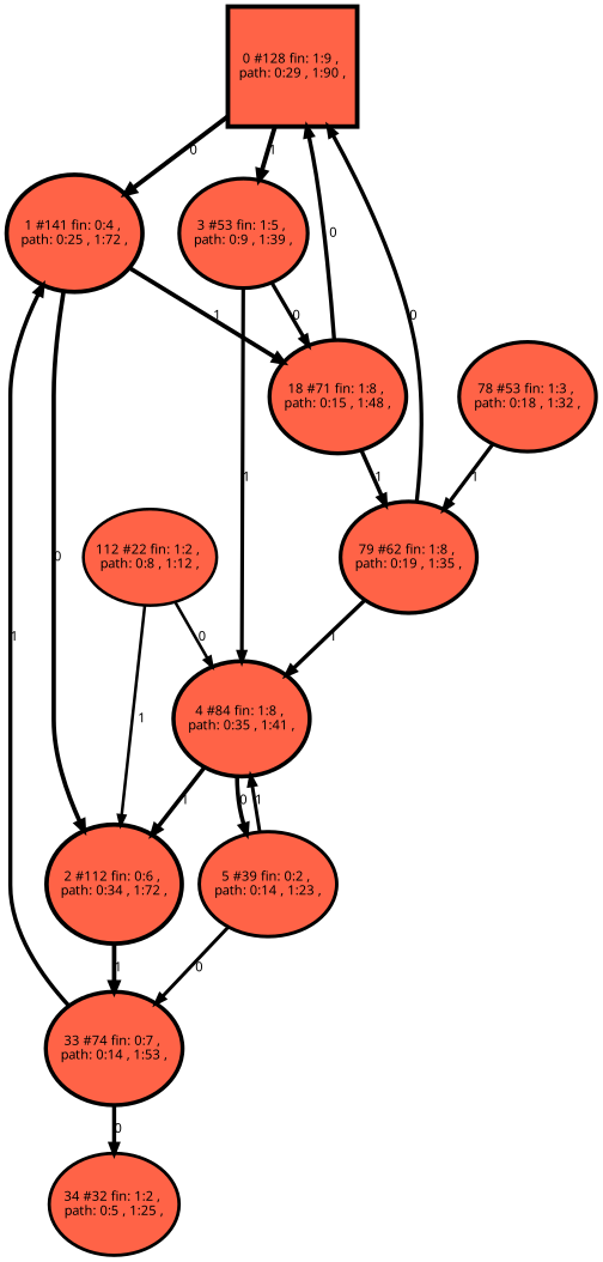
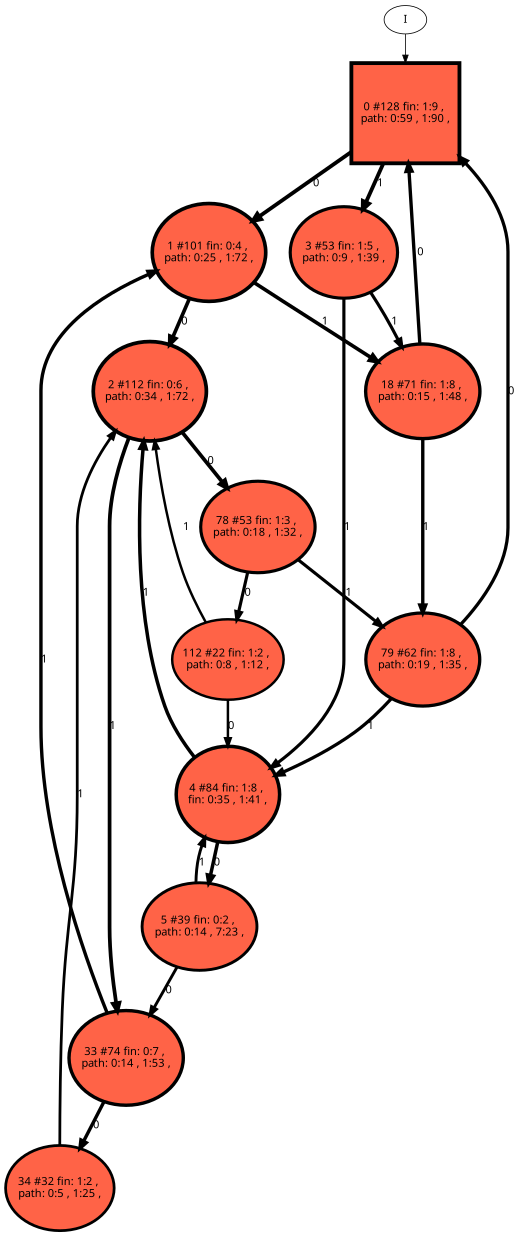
  digraph {
    fontname="Noto Sans"
    node [fillcolor=tomato fontname="Noto Sans" penwidth=3.98898 style=filled]
    edge [fontname="Noto Sans" penwidth=3.98898]
-   n1 [height=1.76812 label="0 #128 fin: 1:9 , \n path: 0:29 , 1:90 , " penwidth=4.85981 shape=box width=1.76812]
-   n2 [height=1.72722 label="1 #141 fin: 0:4 , \n path: 0:25 , 1:72 , " penwidth=4.62497 width=1.72722]
+   n1 [height=1.76812 label="0 #128 fin: 1:9 , \n path: 0:59 , 1:90 , " penwidth=4.85981 shape=box width=1.76812]
+   n2 [height=1.72722 label="1 #101 fin: 0:4 , \n path: 0:25 , 1:72 , " penwidth=4.62497 width=1.72722]
    n3 [height=1.60723 label="3 #53 fin: 1:5 , \n path: 0:9 , 1:39 , " width=1.60723]
    n4 [height=1.74526 label="2 #112 fin: 0:6 , \n path: 0:34 , 1:72 , " penwidth=4.72739 width=1.74526]
    n5 [height=1.66329 label="18 #71 fin: 1:8 , \n path: 0:15 , 1:48 , " penwidth=4.27667 width=1.66329]
-   n6 [height=1.69427 label="4 #84 fin: 1:8 , \n path: 0:35 , 1:41 , " penwidth=4.44265 width=1.69427]
+   n6 [height=1.69427 label="4 #84 fin: 1:8 , \n fin: 0:35 , 1:41 , " penwidth=4.44265 width=1.69427]
+   I [fillcolor="" penwidth="" style=""]
    n8 [height=1.60723 label="78 #53 fin: 1:3 , \n path: 0:18 , 1:32 , " width=1.60723]
    n9 [height=1.671 label="33 #74 fin: 0:7 , \n path: 0:14 , 1:53 , " penwidth=4.31749 width=1.671]
    n10 [height=1.63766 label="79 #62 fin: 1:8 , \n path: 0:19 , 1:35 , " penwidth=4.14313 width=1.63766]
-   n11 [height=1.54519 label="5 #39 fin: 0:2 , \n path: 0:14 , 1:23 , " penwidth=3.68888 width=1.54519]
+   n11 [height=1.54519 label="5 #39 fin: 0:2 , \n path: 0:14 , 7:23 , " penwidth=3.68888 width=1.54519]
    n12 [height=1.41961 label="112 #22 fin: 1:2 , \n path: 0:8 , 1:12 , " penwidth=3.13549 width=1.41961]
    n13 [height=1.5033 label="34 #32 fin: 1:2 , \n path: 0:5 , 1:25 , " penwidth=3.49651 width=1.5033]
    n1 -> n2 [label="0 " penwidth=4.85981]
    n1 -> n3 [label="1 " penwidth=4.85981]
    n2 -> n4 [label="0 " penwidth=4.62497]
    n2 -> n5 [label="1 " penwidth=4.62497]
-   n3 -> n5 [label="0 "]
+   n3 -> n5 [label="1 "]
    n3 -> n6 [label="1 "]
+   n4 -> n8 [label="0 " penwidth=4.72739]
    n4 -> n9 [label="1 " penwidth=4.72739]
    n5 -> n1 [label="0 " penwidth=4.27667]
    n5 -> n10 [label="1 " penwidth=4.27667]
    n6 -> n4 [label="1 " penwidth=4.44265]
    n6 -> n11 [label="0 " penwidth=4.44265]
+   I -> n1 [penwidth=""]
    n8 -> n10 [label="1 "]
+   n8 -> n12 [label="0 "]
    n9 -> n2 [label="1 " penwidth=4.31749]
    n9 -> n13 [label="0 " penwidth=4.31749]
    n10 -> n1 [label="0 " penwidth=4.14313]
    n10 -> n6 [label="1 " penwidth=4.14313]
    n11 -> n6 [label="1 " penwidth=3.68888]
    n11 -> n9 [label="0 " penwidth=3.68888]
    n12 -> n4 [label="1 " penwidth=3.13549]
    n12 -> n6 [label="0 " penwidth=3.13549]
+   n13 -> n4 [label="1 " penwidth=3.49651]
  }
